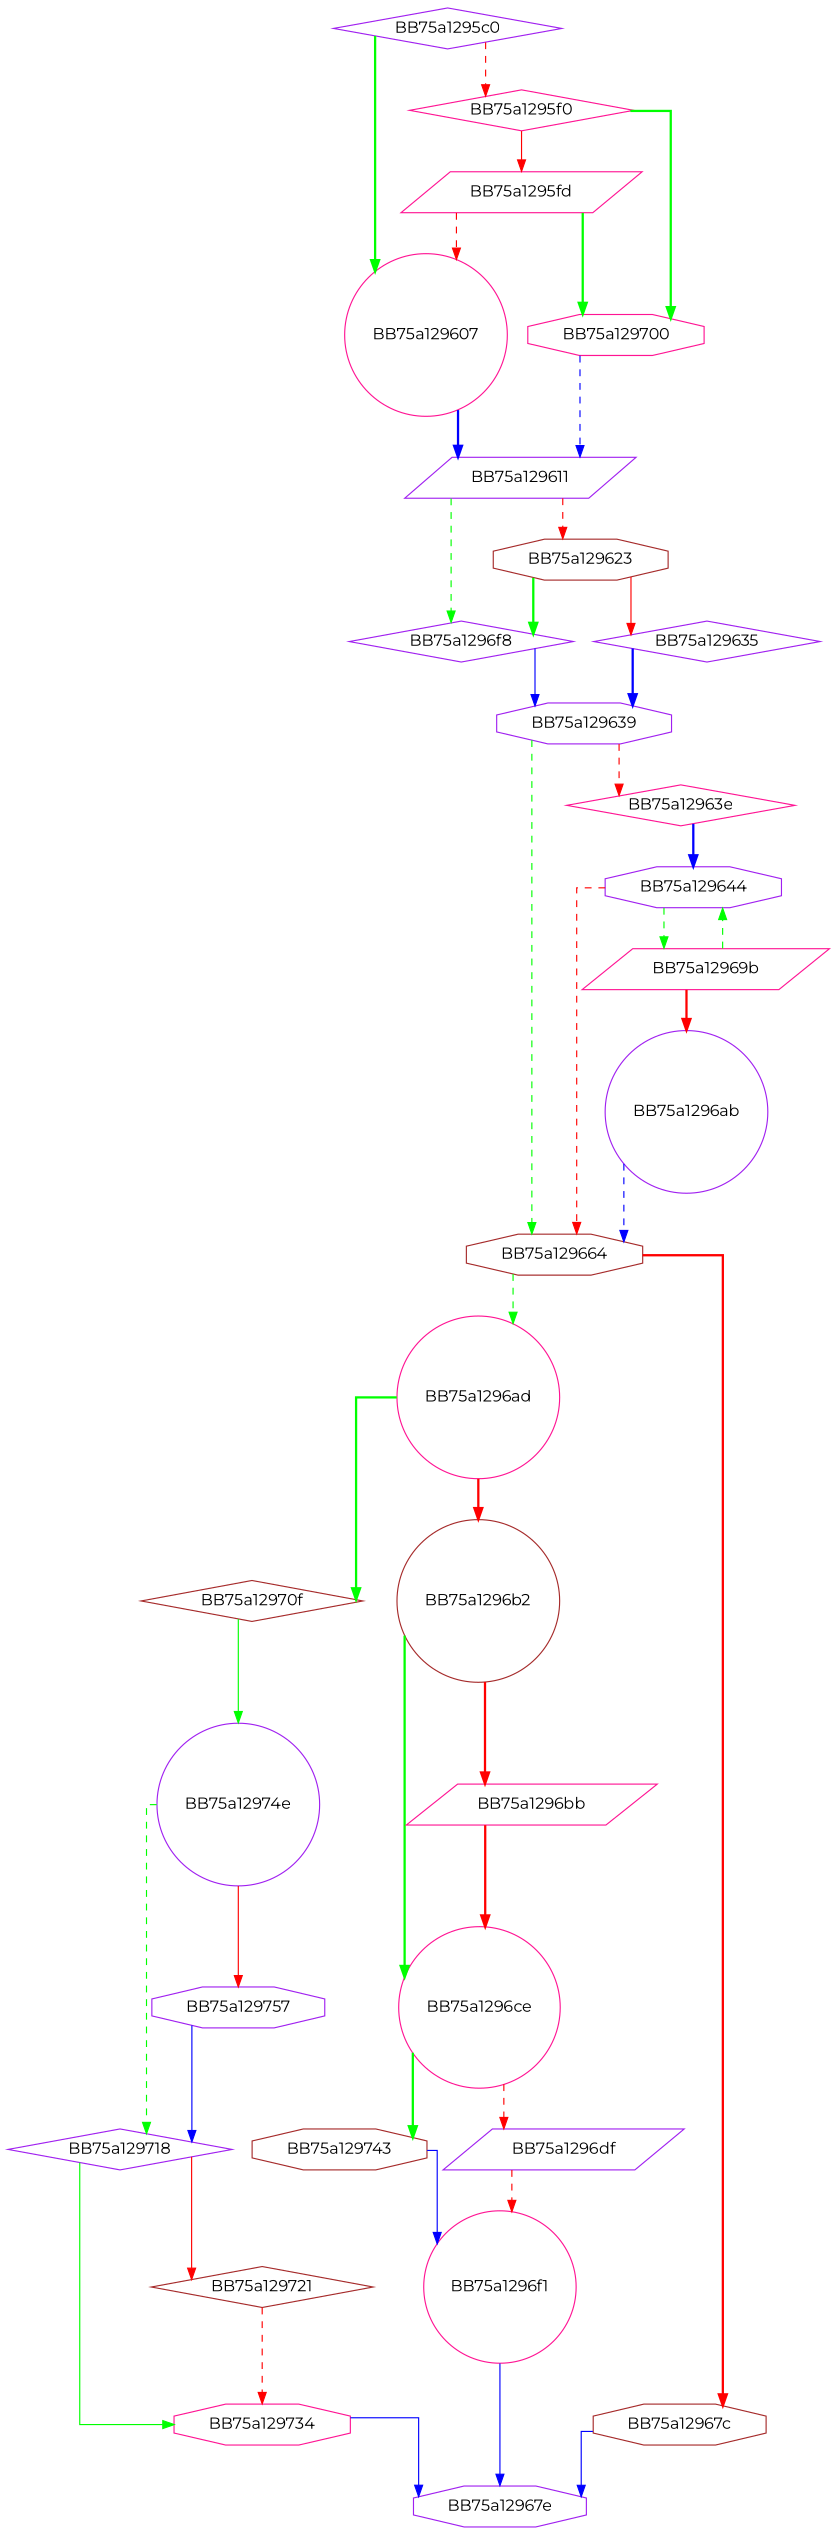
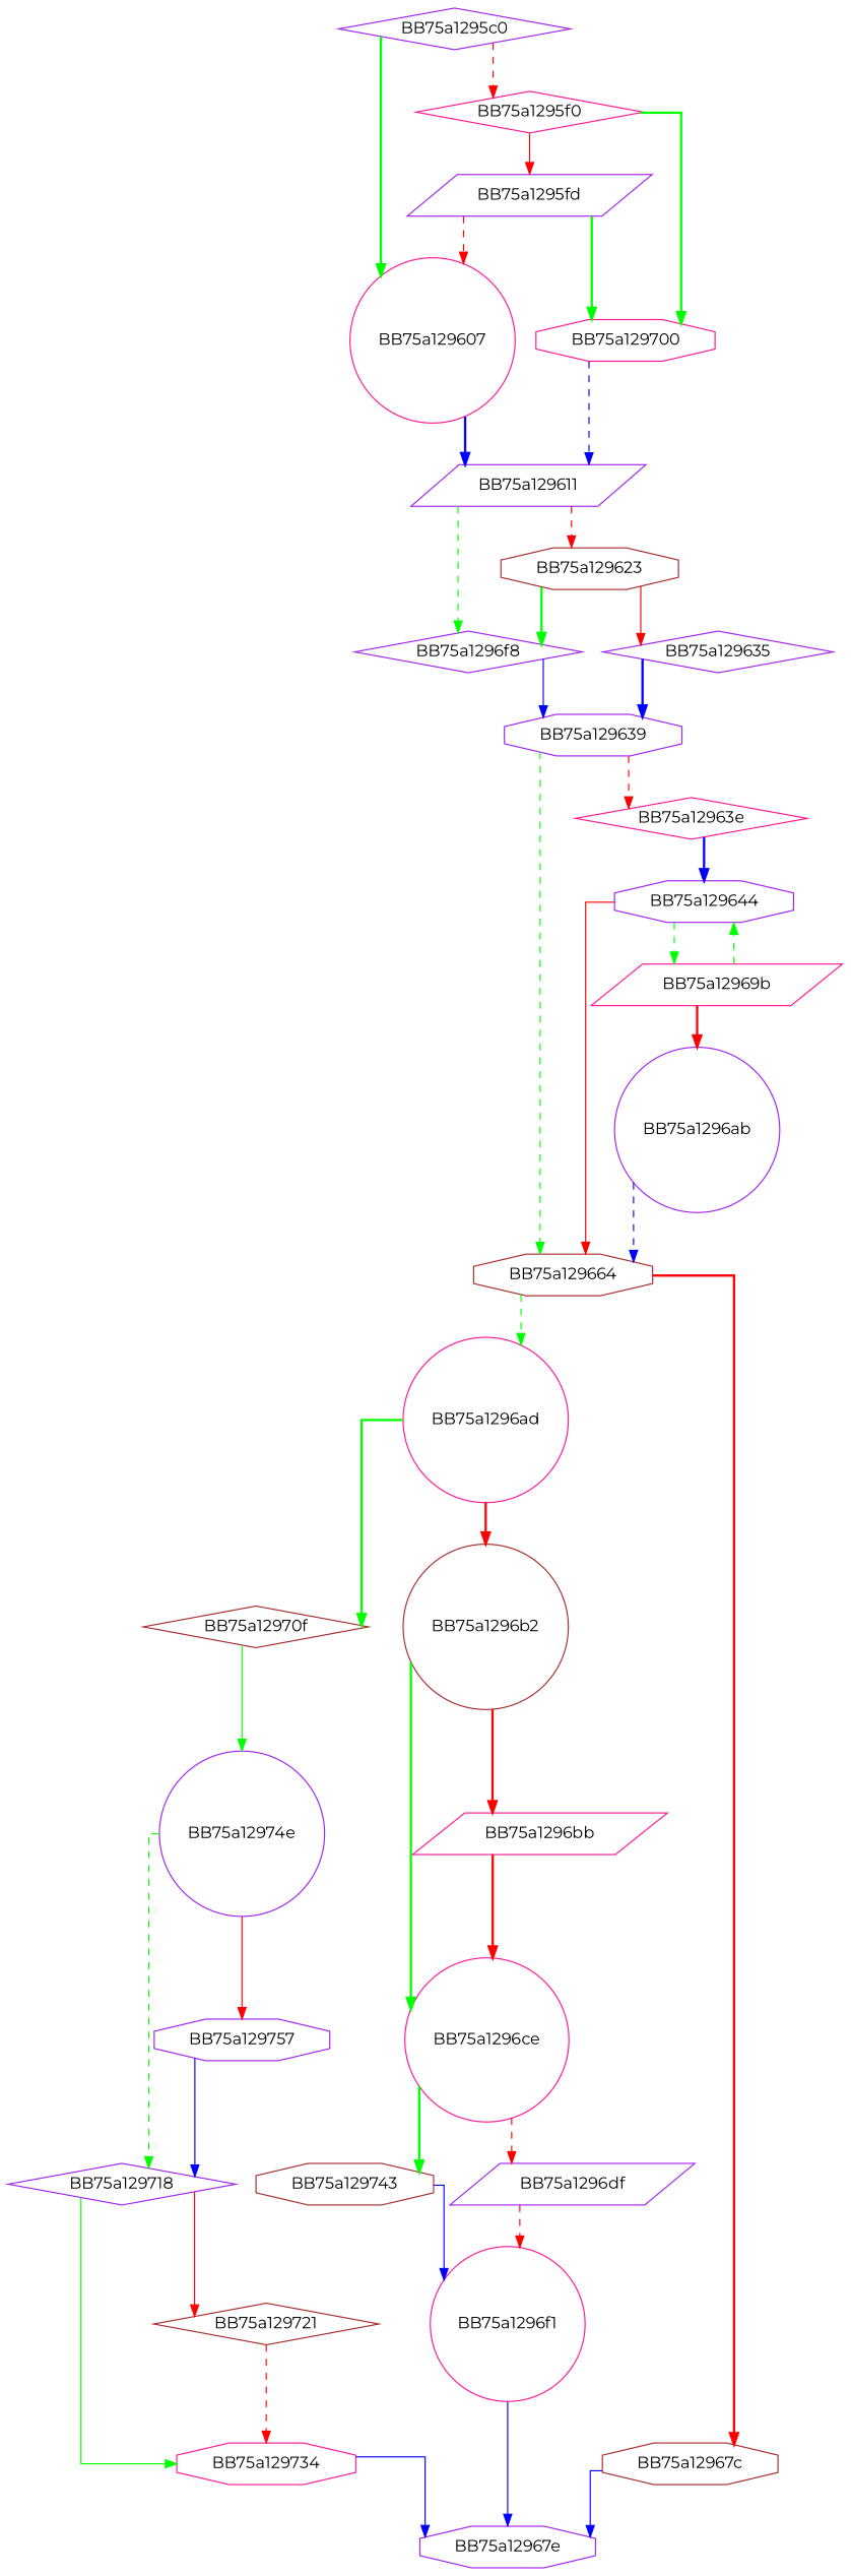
  digraph {
    fontname=Montserrat
    splines=ortho
    node [color=purple fontname=Montserrat shape=octagon]
    edge [color=red fontname=Montserrat style=bold]
    BB75a1295c0 [shape=diamond]
    BB75a129607 [color=deeppink shape=circle]
    BB75a1295f0 [color=deeppink shape=diamond]
    BB75a129611 [shape=parallelogram]
    BB75a129700 [color=deeppink]
-   BB75a1295fd [color=deeppink shape=parallelogram]
+   BB75a1295fd [shape=parallelogram]
    BB75a1296f8 [shape=diamond]
    BB75a129623 [color=brown]
    BB75a129639
    BB75a129635 [shape=diamond]
    BB75a129664 [color=brown]
    BB75a12963e [color=deeppink shape=diamond]
    BB75a1296ad [color=deeppink shape=circle]
    BB75a12967c [color=brown]
    BB75a129644
    BB75a12970f [color=brown shape=diamond]
    BB75a1296b2 [color=brown shape=circle]
    BB75a12967e
    BB75a12969b [color=deeppink shape=parallelogram]
    BB75a1296ab [shape=circle]
    BB75a12974e [shape=circle]
    BB75a1296ce [color=deeppink shape=circle]
    BB75a1296bb [color=deeppink shape=parallelogram]
    BB75a129718 [shape=diamond]
    BB75a129757
    BB75a129734 [color=deeppink]
    BB75a129721 [color=brown shape=diamond]
    BB75a129743 [color=brown]
    BB75a1296df [shape=parallelogram]
    BB75a1296f1 [color=deeppink shape=circle]
    BB75a1295c0 -> BB75a129607 [color=green]
    BB75a1295c0 -> BB75a1295f0 [style=dashed]
    BB75a129607 -> BB75a129611 [color=blue]
    BB75a1295f0 -> BB75a129700 [color=green]
    BB75a1295f0 -> BB75a1295fd [style=solid]
    BB75a129611 -> BB75a1296f8 [color=green style=dashed]
    BB75a129611 -> BB75a129623 [style=dashed]
    BB75a129700 -> BB75a129611 [color=blue style=dashed]
    BB75a1295fd -> BB75a129607 [style=dashed]
    BB75a1295fd -> BB75a129700 [color=green]
    BB75a1296f8 -> BB75a129639 [color=blue style=solid]
    BB75a129623 -> BB75a1296f8 [color=green]
    BB75a129623 -> BB75a129635 [style=solid]
    BB75a129639 -> BB75a129664 [color=green style=dashed]
    BB75a129639 -> BB75a12963e [style=dashed]
    BB75a129635 -> BB75a129639 [color=blue]
    BB75a129664 -> BB75a1296ad [color=green style=dashed]
    BB75a129664 -> BB75a12967c
    BB75a12963e -> BB75a129644 [color=blue]
    BB75a1296ad -> BB75a12970f [color=green]
    BB75a1296ad -> BB75a1296b2
    BB75a12967c -> BB75a12967e [color=blue style=solid]
-   BB75a129644 -> BB75a129664 [style=dashed]
+   BB75a129644 -> BB75a129664 [style=solid]
    BB75a129644 -> BB75a12969b [color=green style=dashed]
    BB75a12970f -> BB75a12974e [color=green style=solid]
    BB75a1296b2 -> BB75a1296ce [color=green]
    BB75a1296b2 -> BB75a1296bb
    BB75a12969b -> BB75a129644 [color=green style=dashed]
    BB75a12969b -> BB75a1296ab
    BB75a1296ab -> BB75a129664 [color=blue style=dashed]
    BB75a12974e -> BB75a129718 [color=green style=dashed]
    BB75a12974e -> BB75a129757 [style=solid]
    BB75a1296ce -> BB75a129743 [color=green]
    BB75a1296ce -> BB75a1296df [style=dashed]
    BB75a1296bb -> BB75a1296ce
    BB75a129718 -> BB75a129734 [color=green style=solid]
    BB75a129718 -> BB75a129721 [style=solid]
    BB75a129757 -> BB75a129718 [color=blue style=solid]
    BB75a129734 -> BB75a12967e [color=blue style=solid]
    BB75a129721 -> BB75a129734 [style=dashed]
    BB75a129743 -> BB75a1296f1 [color=blue style=solid]
    BB75a1296df -> BB75a1296f1 [style=dashed]
    BB75a1296f1 -> BB75a12967e [color=blue style=solid]
  }
